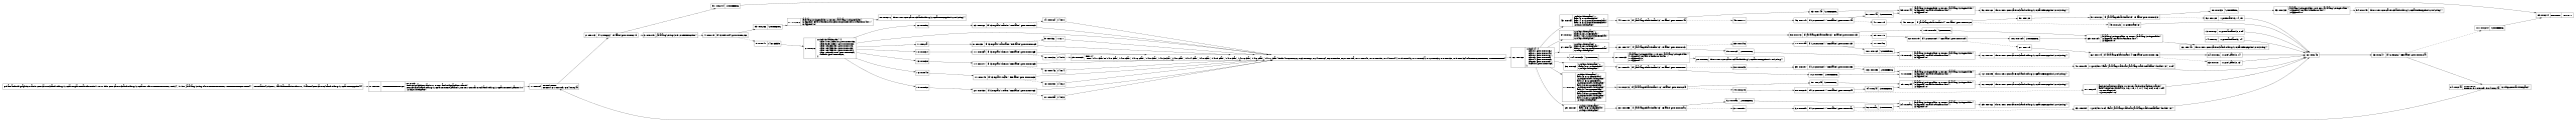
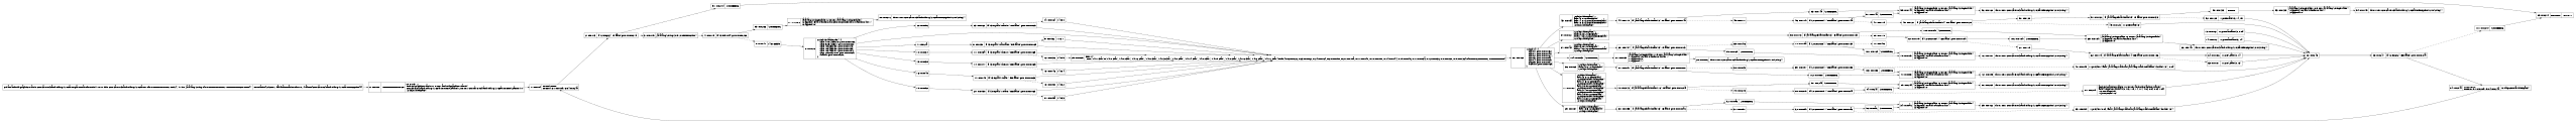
  digraph {
    rankdir=LR
    node [shape=record]
    n1 [label="{0\:\ 0x0000|MTH_ENTER_BLOCK\l|r0 = r19\landroid.graphics.Matrix r1 = new android.graphics.Matrix()\lcom.caverock.androidsvg.SVGParser$TextScanner r2 = new com.caverock.androidsvg.SVGParser.TextScanner(r0)\lr2.skipWhitespace()\l}"]
    n2 [label="{1\:\ 0x000f|LOOP_START\lLOOP:0: B:1:0x000f\-\>B:84:0x024a\l}"]
    n3 [label="{2\:\ 0x0013|if (r2.empty() != false) goto L_0x027d\l}"]
    n4 [label="{3\:\ 0x0015|java.lang.String r3 = r2.nextFunction()\l}"]
    n5 [label="{91\:\ 0x027d|SYNTHETIC\l}"]
    n6 [label="{4\:\ 0x0019|if (r3 == null) goto L_0x0266\l}"]
    n7 [label="{89\:\ 0x027d|RETURN\l|return r1\l}"]
    n8 [label="{5\:\ 0x001b|r4 = 65535\l}"]
    n9 [label="{95\:\ 0x0266|SYNTHETIC\l}"]
    n10 [label="{6\:\ 0x0026|switch(r3.hashCode()) \{\l    case \-1081239615: goto L_0x005c;\l    case \-925180581: goto L_0x0052;\l    case 109250890: goto L_0x0048;\l    case 109493390: goto L_0x003e;\l    case 109493391: goto L_0x0034;\l    case 1052832078: goto L_0x002a;\l    default: goto L_0x0029;\l\}\l}"]
    n11 [label="{87\:\ 0x0266|java.lang.StringBuilder r2 = new java.lang.StringBuilder()\lr2.append(\"Bad transform function encountered in transform list: \")\lr2.append(r0)\l}"]
    n12 [label="{7\:\ 0x002a}"]
    n13 [label="{10\:\ 0x0034}"]
    n14 [label="{13\:\ 0x003e}"]
    n15 [label="{16\:\ 0x0048}"]
    n16 [label="{19\:\ 0x0052}"]
    n17 [label="{22\:\ 0x005c}"]
    n18 [label="{25\:\ 0x0065|PHI: r4 \l  PHI: (r4v1 char) = (r4v0 char), (r4v0 char), (r4v12 char), (r4v0 char), (r4v13 char), (r4v0 char), (r4v14 char), (r4v0 char), (r4v15 char), (r4v0 char), (r4v16 char), (r4v0 char), (r4v17 char) binds: [B:6:0x0026, B:23:0x0062, B:24:0x0064, B:20:0x0058, B:21:0x005a, B:17:0x004e, B:18:0x0050, B:14:0x0044, B:15:0x0046, B:11:0x003a, B:12:0x003c, B:8:0x0030, B:9:0x0032] A[DONT_GENERATE, DONT_INLINE]\l}"]
    n19 [label="{8\:\ 0x0030|if (r3.equals(\"translate\") == false) goto L_0x0065\l}"]
    n20 [label="{11\:\ 0x003a|if (r3.equals(\"skewY\") == false) goto L_0x0065\l}"]
    n21 [label="{14\:\ 0x0044|if (r3.equals(\"skewX\") == false) goto L_0x0065\l}"]
    n22 [label="{17\:\ 0x004e|if (r3.equals(\"scale\") == false) goto L_0x0065\l}"]
    n23 [label="{20\:\ 0x0058|if (r3.equals(\"rotate\") == false) goto L_0x0065\l}"]
    n24 [label="{23\:\ 0x0062|if (r3.equals(\"matrix\") == false) goto L_0x0065\l}"]
    n25 [label="{26\:\ 0x0068|switch(r4) \{\l    case 0: goto L_0x01e2;\l    case 1: goto L_0x01a2;\l    case 2: goto L_0x0161;\l    case 3: goto L_0x00ff;\l    case 4: goto L_0x00c3;\l    case 5: goto L_0x0087;\l    default: goto L_0x006b;\l\}\l}"]
    n26 [label="{9\:\ 0x0032|r1 = 1\l}"]
    n27 [label="{12\:\ 0x003c|r4 = 5\l}"]
    n28 [label="{15\:\ 0x0046|r4 = 4\l}"]
    n29 [label="{18\:\ 0x0050|r4 = 2\l}"]
    n30 [label="{21\:\ 0x005a|r4 = 3\l}"]
    n31 [label="{24\:\ 0x0064|r4 = 0\l}"]
    n32 [label="{29\:\ 0x0087|r2.skipWhitespace()\lfloat r3 = r2.nextFloat()\lr2.skipWhitespace()\l}"]
    n33 [label="{36\:\ 0x00c3|r2.skipWhitespace()\lfloat r3 = r2.nextFloat()\lr2.skipWhitespace()\l}"]
    n34 [label="{43\:\ 0x00ff|r2.skipWhitespace()\lfloat r3 = r2.nextFloat()\lfloat r4 = r2.possibleNextFloat()\lfloat r5 = r2.possibleNextFloat()\lr2.skipWhitespace()\l}"]
    n35 [label="{57\:\ 0x0161|r2.skipWhitespace()\lfloat r3 = r2.nextFloat()\lfloat r4 = r2.possibleNextFloat()\lr2.skipWhitespace()\l}"]
    n36 [label="{67\:\ 0x01a2|r2.skipWhitespace()\lfloat r3 = r2.nextFloat()\lfloat r4 = r2.possibleNextFloat()\lr2.skipWhitespace()\l}"]
    n37 [label="{77\:\ 0x01e2|r2.skipWhitespace()\lfloat r3 = r2.nextFloat()\lr2.skipCommaWhitespace()\lfloat r4 = r2.nextFloat()\lr2.skipCommaWhitespace()\lfloat r13 = r2.nextFloat()\lr2.skipCommaWhitespace()\lfloat r14 = r2.nextFloat()\lr2.skipCommaWhitespace()\lfloat r15 = r2.nextFloat()\lr2.skipCommaWhitespace()\lfloat r16 = r2.nextFloat()\lr2.skipWhitespace()\l}"]
    n38 [label="{104\:\ 0x006b|SYNTHETIC\l}"]
    n39 [label="{30\:\ 0x0095|if (java.lang.Float.isNaN(r3) != false) goto L_0x00ac\l}"]
    n40 [label="{37\:\ 0x00d1|if (java.lang.Float.isNaN(r3) != false) goto L_0x00e8\l}"]
    n41 [label="{44\:\ 0x0115|if (java.lang.Float.isNaN(r3) != false) goto L_0x014a\l}"]
    n42 [label="{58\:\ 0x0173|if (java.lang.Float.isNaN(r3) != false) goto L_0x018b\l}"]
    n43 [label="{68\:\ 0x01b4|if (java.lang.Float.isNaN(r3) != false) goto L_0x01cb\l}"]
    n44 [label="{78\:\ 0x0213|if (java.lang.Float.isNaN(r16) != false) goto L_0x024f\l}"]
    n45 [label="{27\:\ 0x006b|java.lang.StringBuilder r1 = new java.lang.StringBuilder()\lr1.append(\"Invalid transform list fn: \")\lr1.append(r3)\lr1.append(\")\")\l}"]
    n46 [label="{28\:\ 0x0086|throw new com.caverock.androidsvg.SVGParseException(r1.toString())\l}"]
    n47 [label="{31\:\ 0x0097}"]
    n48 [label="{92\:\ 0x00ac|SYNTHETIC\l}"]
    n49 [label="{32\:\ 0x009b|if (r2.consume(')') == false) goto L_0x00ac\l}"]
    n50 [label="{34\:\ 0x00ac|java.lang.StringBuilder r2 = new java.lang.StringBuilder()\lr2.append(\"Invalid transform list: \")\lr2.append(r0)\l}"]
    n51 [label="{33\:\ 0x009d|r1.preSkew(0.0f, (float) java.lang.Math.tan(java.lang.Math.toRadians((double) r3)))\l}"]
    n52 [label="{96\:\ 0x00ac|SYNTHETIC\l}"]
    n53 [label="{82\:\ 0x0243}"]
    n54 [label="{83\:\ 0x0247|if (r2.empty() == false) goto L_0x024a\l}"]
    n55 [label="{35\:\ 0x00c2|throw new com.caverock.androidsvg.SVGParseException(r2.toString())\l}"]
    n56 [label="{38\:\ 0x00d3}"]
    n57 [label="{102\:\ 0x00e8|SYNTHETIC\l}"]
    n58 [label="{39\:\ 0x00d7|if (r2.consume(')') == false) goto L_0x00e8\l}"]
    n59 [label="{41\:\ 0x00e8|java.lang.StringBuilder r2 = new java.lang.StringBuilder()\lr2.append(\"Invalid transform list: \")\lr2.append(r0)\l}"]
    n60 [label="{40\:\ 0x00d9|r1.preSkew((float) java.lang.Math.tan(java.lang.Math.toRadians((double) r3)), 0.0f)\l}"]
    n61 [label="{103\:\ 0x00e8|SYNTHETIC\l}"]
    n62 [label="{42\:\ 0x00fe|throw new com.caverock.androidsvg.SVGParseException(r2.toString())\l}"]
    n63 [label="{45\:\ 0x0117}"]
    n64 [label="{93\:\ 0x014a|SYNTHETIC\l}"]
    n65 [label="{46\:\ 0x011b|if (r2.consume(')') == false) goto L_0x014a\l}"]
    n66 [label="{55\:\ 0x014a|java.lang.StringBuilder r2 = new java.lang.StringBuilder()\lr2.append(\"Invalid transform list: \")\lr2.append(r0)\l}"]
    n67 [label="{47\:\ 0x011d}"]
    n68 [label="{97\:\ 0x014a|SYNTHETIC\l}"]
    n69 [label="{48\:\ 0x0121|if (java.lang.Float.isNaN(r4) == false) goto L_0x0128\l}"]
    n70 [label="{49\:\ 0x0123|r1.preRotate(r3)\l}"]
    n71 [label="{50\:\ 0x0128}"]
    n72 [label="{51\:\ 0x012c|if (java.lang.Float.isNaN(r5) != false) goto L_0x0133\l}"]
    n73 [label="{52\:\ 0x012e|r1.preRotate(r3, r4, r5)\l}"]
-   n74 [label="{98\:\ 0x0133|SYNTHETIC\l}"]
+   n74 [label="{98\:\ 0x0133|INLINE\l}"]
    n75 [label="{53\:\ 0x0133|java.lang.StringBuilder r2 = new java.lang.StringBuilder()\lr2.append(\"Invalid transform list: \")\lr2.append(r0)\l}"]
    n76 [label="{54\:\ 0x0149|throw new com.caverock.androidsvg.SVGParseException(r2.toString())\l}"]
    n77 [label="{56\:\ 0x0160|throw new com.caverock.androidsvg.SVGParseException(r2.toString())\l}"]
    n78 [label="{59\:\ 0x0175}"]
    n79 [label="{105\:\ 0x018b|SYNTHETIC\l}"]
    n80 [label="{60\:\ 0x0179|if (r2.consume(')') == false) goto L_0x018b\l}"]
    n81 [label="{65\:\ 0x018b|java.lang.StringBuilder r2 = new java.lang.StringBuilder()\lr2.append(\"Invalid transform list: \")\lr2.append(r0)\l}"]
    n82 [label="{61\:\ 0x017b}"]
    n83 [label="{106\:\ 0x018b|SYNTHETIC\l}"]
    n84 [label="{62\:\ 0x017f|if (java.lang.Float.isNaN(r4) == false) goto L_0x0186\l}"]
    n85 [label="{63\:\ 0x0181|r1.preScale(r3, r3)\l}"]
    n86 [label="{64\:\ 0x0186|r1.preScale(r3, r4)\l}"]
    n87 [label="{66\:\ 0x01a1|throw new com.caverock.androidsvg.SVGParseException(r2.toString())\l}"]
    n88 [label="{69\:\ 0x01b6}"]
    n89 [label="{99\:\ 0x01cb|SYNTHETIC\l}"]
    n90 [label="{70\:\ 0x01ba|if (r2.consume(')') == false) goto L_0x01cb\l}"]
    n91 [label="{75\:\ 0x01cb|java.lang.StringBuilder r2 = new java.lang.StringBuilder()\lr2.append(\"Invalid transform list: \")\lr2.append(r0)\l}"]
    n92 [label="{71\:\ 0x01bc}"]
    n93 [label="{100\:\ 0x01cb|SYNTHETIC\l}"]
    n94 [label="{73\:\ 0x01c2|r1.preTranslate(r3, 0.0f)\l}"]
    n95 [label="{74\:\ 0x01c7|r1.preTranslate(r3, r4)\l}"]
    n96 [label="{76\:\ 0x01e1|throw new com.caverock.androidsvg.SVGParseException(r2.toString())\l}"]
    n97 [label="{79\:\ 0x0215}"]
    n98 [label="{90\:\ 0x024f|SYNTHETIC\l}"]
    n99 [label="{80\:\ 0x0219|if (r2.consume(')') == false) goto L_0x024f\l}"]
    n100 [label="{85\:\ 0x024f|java.lang.StringBuilder r2 = new java.lang.StringBuilder()\lr2.append(\"Invalid transform list: \")\lr2.append(r0)\l}"]
    n101 [label="{81\:\ 0x021b|android.graphics.Matrix r12 = new android.graphics.Matrix()\lfloat[] r5 = new float[]\{r3, r13, r15, r4, r14, r16, 0.0f, 0.0f, 1.0f\}\lr12.setValues(r5)\lr1.preConcat(r12)\l}"]
    n102 [label="{94\:\ 0x024f|SYNTHETIC\l}"]
    n103 [label="{84\:\ 0x024a|LOOP_END\lLOOP:0: B:1:0x000f\-\>B:84:0x024a\l|r2.skipCommaWhitespace()\l}"]
    n104 [label="{101\:\ 0x027d|SYNTHETIC\l}"]
    n105 [label="{86\:\ 0x0265|throw new com.caverock.androidsvg.SVGParseException(r2.toString())\l}"]
    n106 [label="{88\:\ 0x027c|throw new com.caverock.androidsvg.SVGParseException(r2.toString())\l}"]
    n107 [label="{private android.graphics.Matrix com.caverock.androidsvg.SVGParser.parseTransformList((r18v0 'this' com.caverock.androidsvg.SVGParser A[IMMUTABLE_TYPE, THIS]), (r19v0 java.lang.String A[IMMUTABLE_TYPE, METHOD_ARGUMENT]))  | Annotation[SYSTEM, dalvik.annotation.Throws, \{value=[com.caverock.androidsvg.SVGParseException]\}]\l}"]
    n1 -> n2
    n2 -> n3
    n3 -> n4 [style=dashed]
    n3 -> n5
    n4 -> n6
    n5 -> n7
    n6 -> n8 [style=dashed]
    n6 -> n9
    n8 -> n10
    n9 -> n11
    n10 -> n12
    n10 -> n13
    n10 -> n14
    n10 -> n15
    n10 -> n16
    n10 -> n17
    n10 -> n18
    n11 -> n106
    n12 -> n19
    n13 -> n20
    n14 -> n21
    n15 -> n22
    n16 -> n23
    n17 -> n24
    n18 -> n25
    n19 -> n18
    n19 -> n26 [style=dashed]
    n20 -> n18
    n20 -> n27 [style=dashed]
    n21 -> n18
    n21 -> n28 [style=dashed]
    n22 -> n18
    n22 -> n29 [style=dashed]
    n23 -> n18
    n23 -> n30 [style=dashed]
    n24 -> n18
    n24 -> n31 [style=dashed]
    n25 -> n32
    n25 -> n33
    n25 -> n34
    n25 -> n35
    n25 -> n36
    n25 -> n37
    n25 -> n38
    n26 -> n18
    n27 -> n18
    n28 -> n18
    n29 -> n18
    n30 -> n18
    n31 -> n18
    n32 -> n39
    n33 -> n40
    n34 -> n41
    n35 -> n42
    n36 -> n43
    n37 -> n44
    n38 -> n45
    n39 -> n47 [style=dashed]
    n39 -> n48
    n40 -> n56 [style=dashed]
    n40 -> n57
    n41 -> n63 [style=dashed]
    n41 -> n64
    n42 -> n78 [style=dashed]
    n42 -> n79
    n43 -> n88 [style=dashed]
    n43 -> n89
    n44 -> n97 [style=dashed]
    n44 -> n98
    n45 -> n46
    n47 -> n49
    n48 -> n50
    n49 -> n51 [style=dashed]
    n49 -> n52
    n50 -> n55
    n51 -> n53
    n52 -> n50
    n53 -> n54
    n54 -> n103
    n54 -> n104 [style=dashed]
    n56 -> n58
    n57 -> n59
    n58 -> n60 [style=dashed]
    n58 -> n61
    n59 -> n62
    n60 -> n53
    n61 -> n59
    n63 -> n65
    n64 -> n66
    n65 -> n67 [style=dashed]
    n65 -> n68
    n66 -> n77
    n67 -> n69
    n68 -> n66
    n69 -> n70 [style=dashed]
    n69 -> n71
    n70 -> n53
    n71 -> n72
    n72 -> n73 [style=dashed]
    n72 -> n74
    n73 -> n53
    n74 -> n75
    n75 -> n76
    n78 -> n80
    n79 -> n81
    n80 -> n82 [style=dashed]
    n80 -> n83
    n81 -> n87
    n82 -> n84
    n83 -> n81
    n84 -> n85 [style=dashed]
    n84 -> n86
    n85 -> n53
    n86 -> n53
    n88 -> n90
    n89 -> n91
    n90 -> n92 [style=dashed]
    n90 -> n93
    n91 -> n96
    n93 -> n91
    n94 -> n53
    n95 -> n53
    n97 -> n99
    n98 -> n100
    n99 -> n101 [style=dashed]
    n99 -> n102
    n100 -> n105
    n101 -> n53
    n102 -> n100
    n103 -> n2
    n104 -> n7
    n107 -> n1
  }
